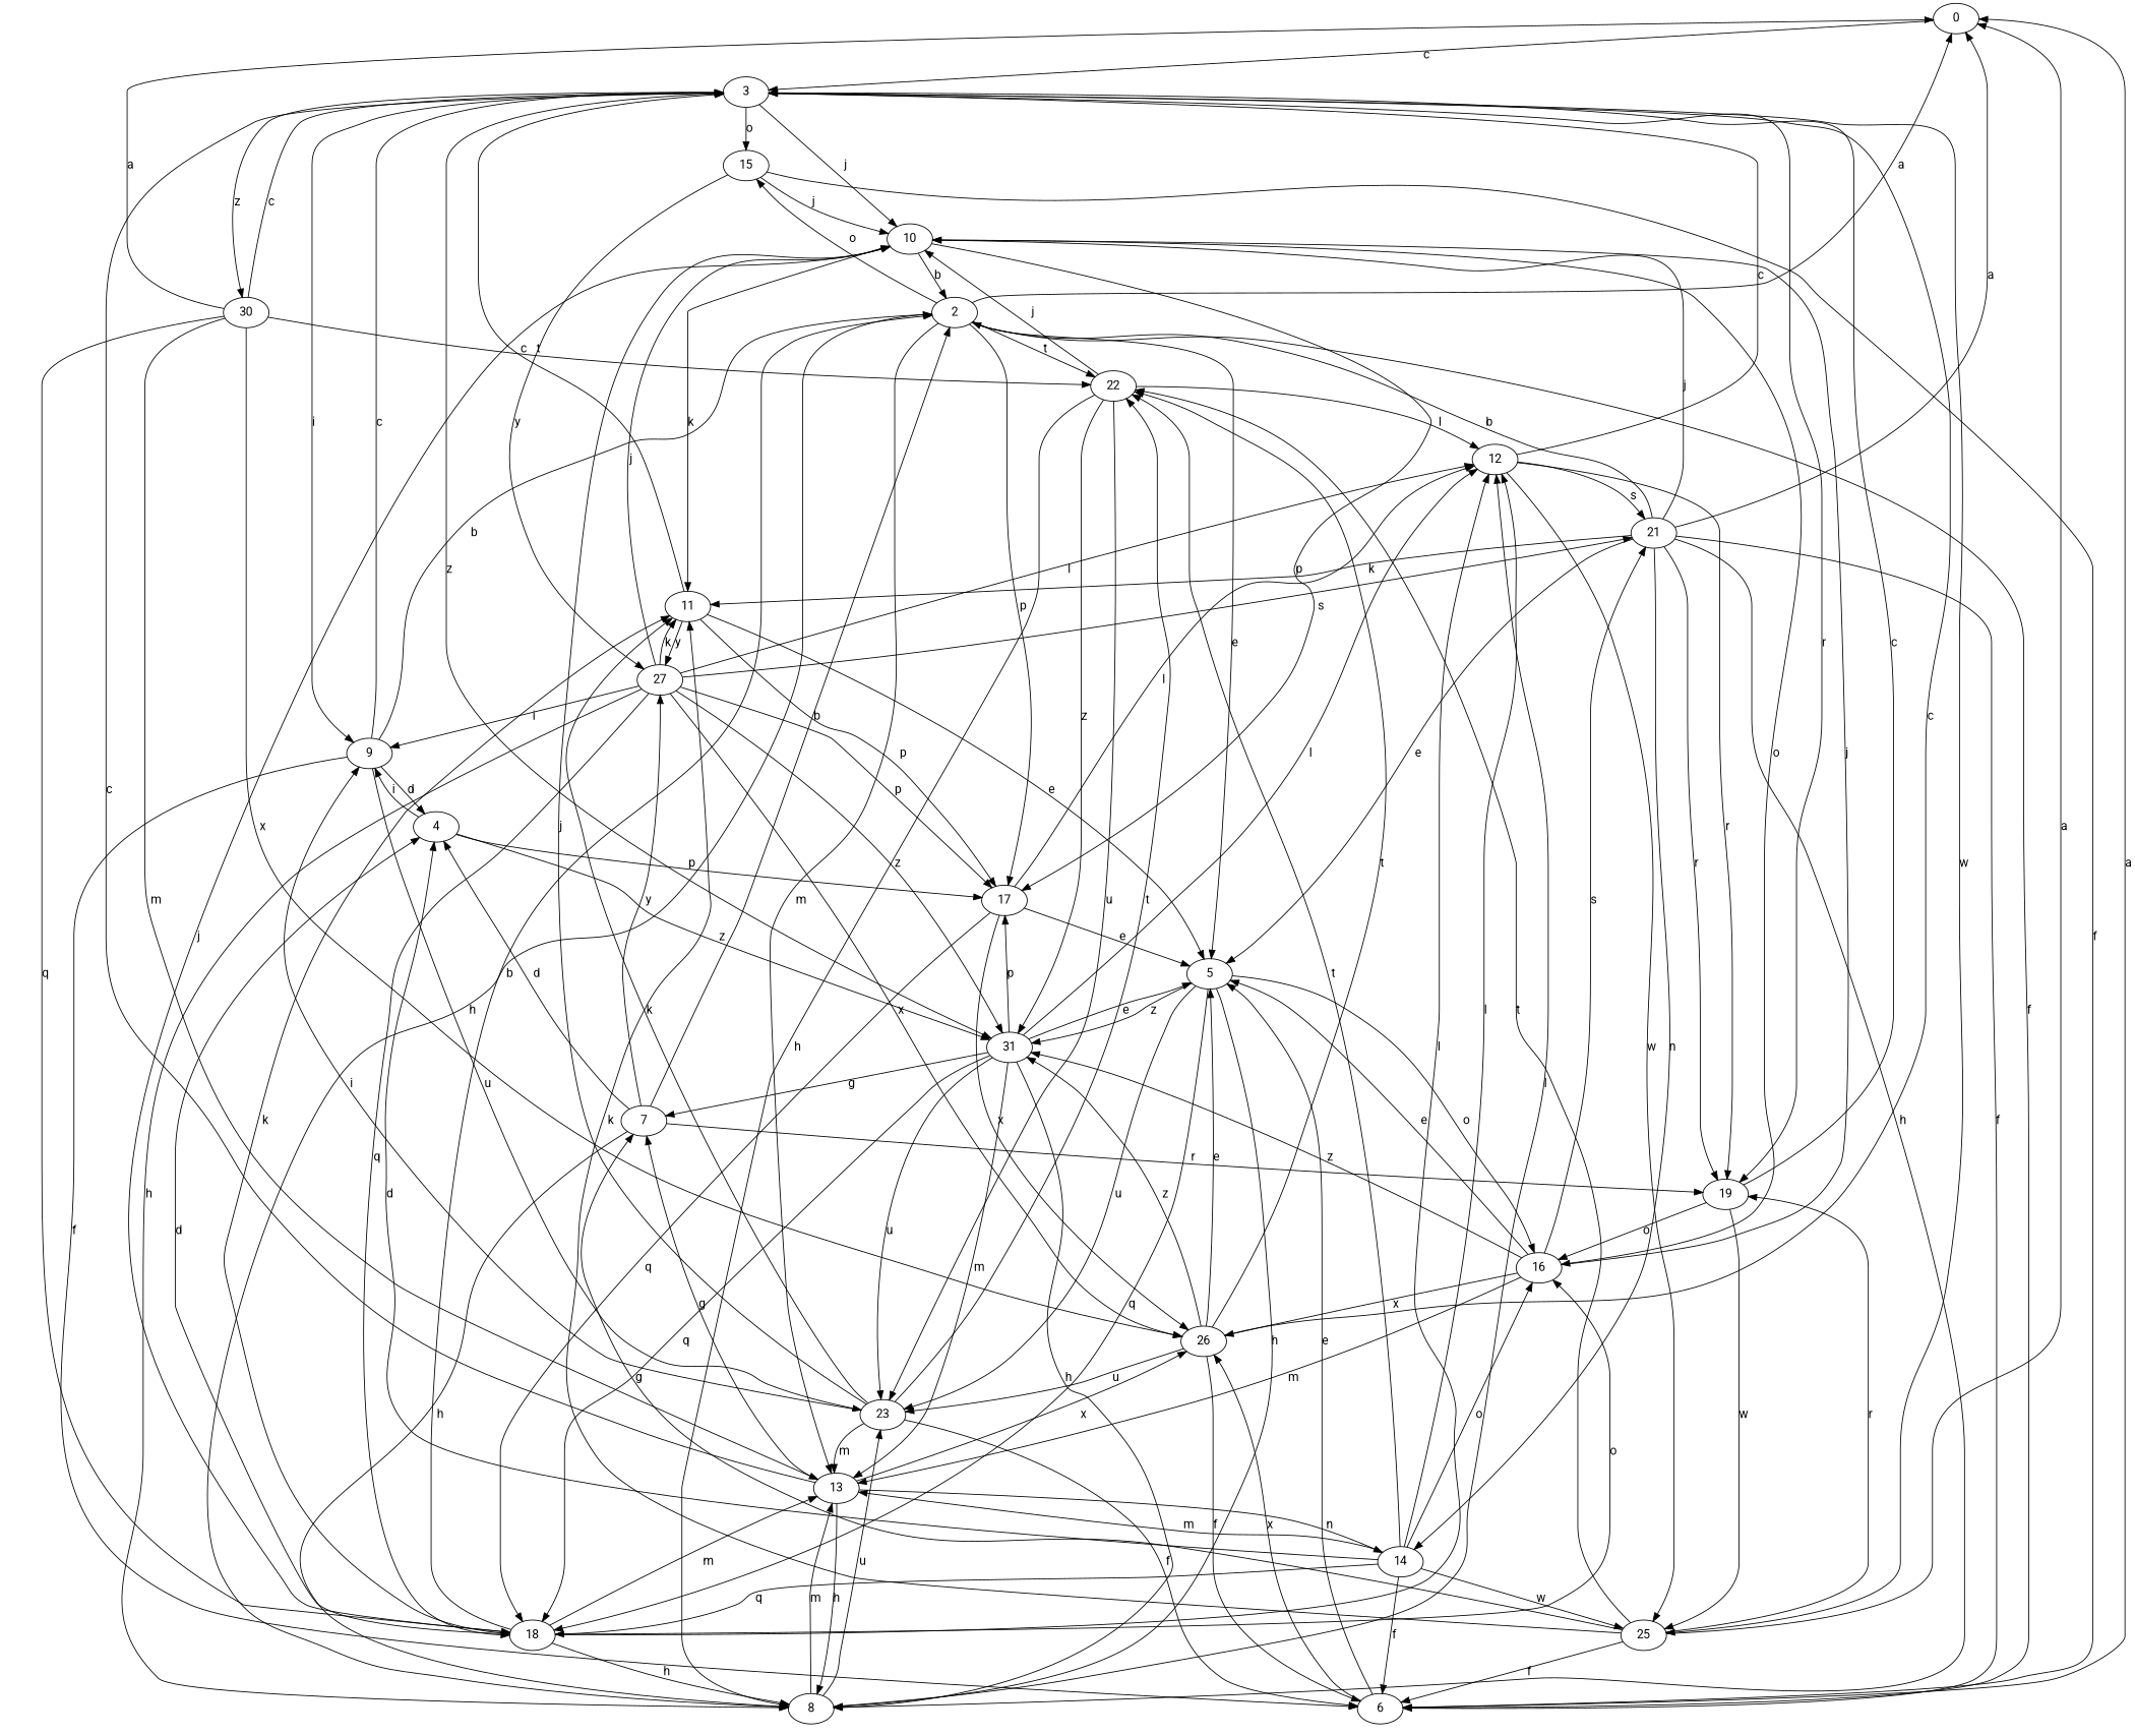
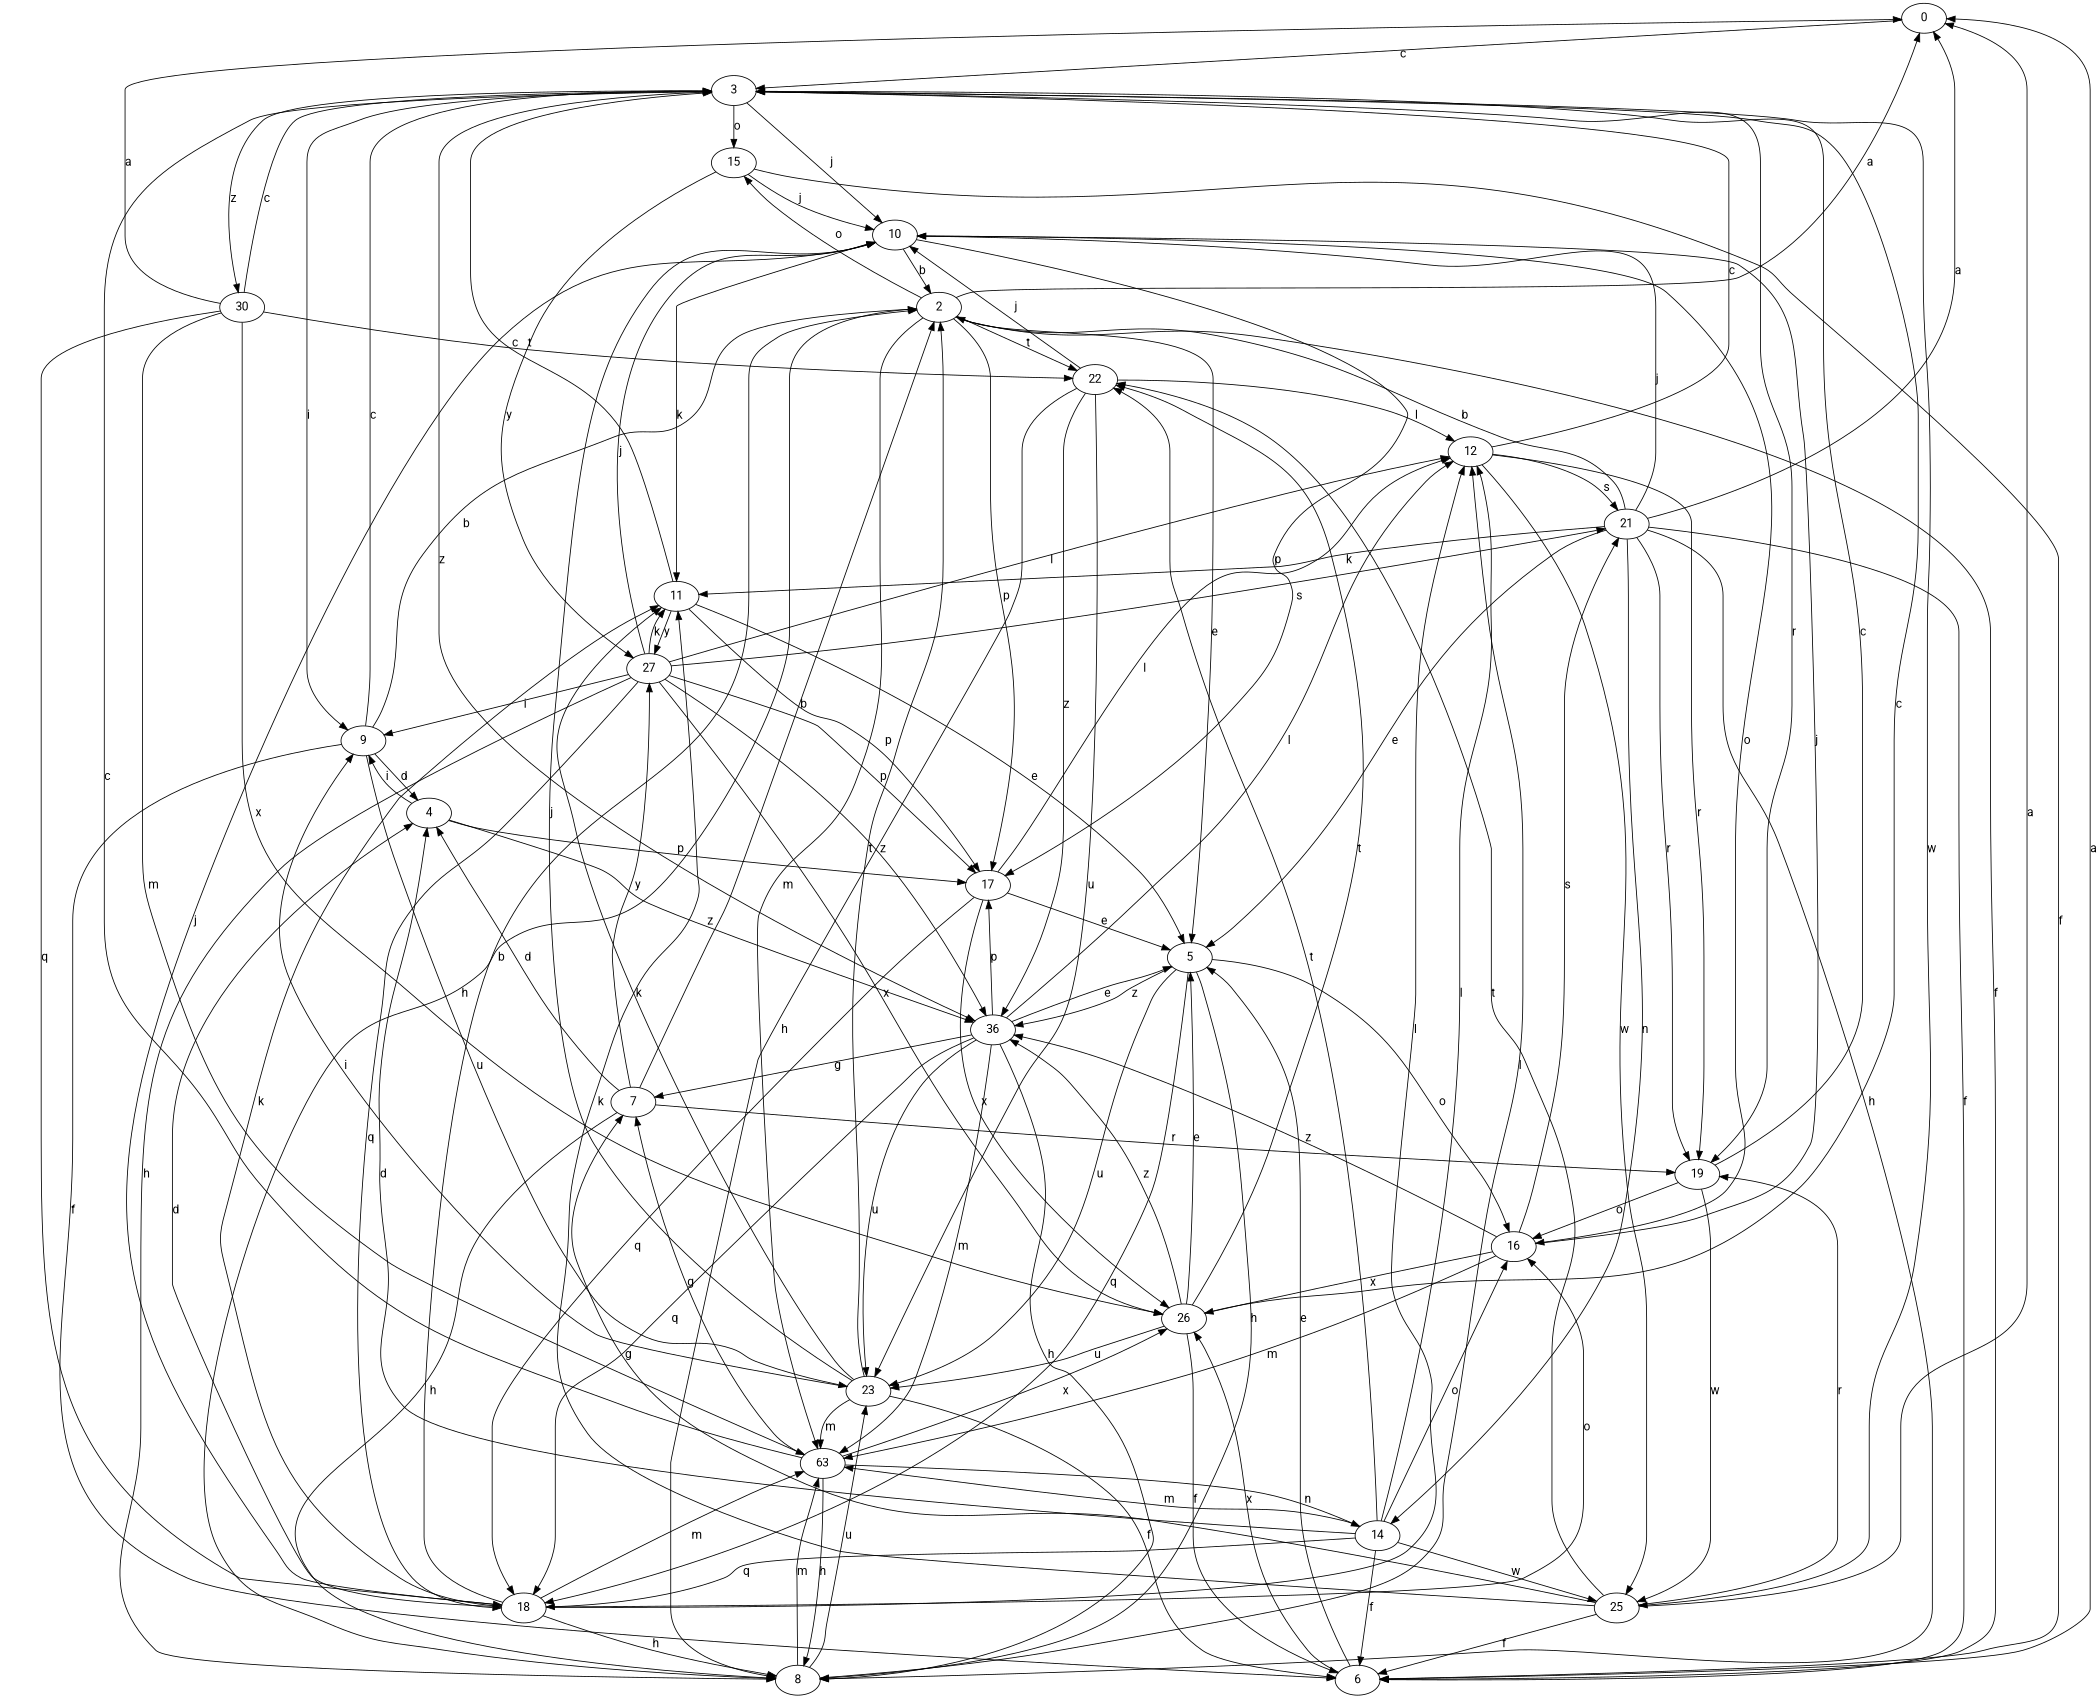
  strict digraph {
    fontname=Roboto
    node [fontname=Roboto]
    edge [fontname=Roboto]
    0
    3
    15
    9
    10
    19
    25
    30
-   31
+   31 [label=36]
    2
    5
    6
    8
-   13
+   13 [label=63]
    17
    22
    16
    18
    23
    26
    12
    7
    14
    27
    4
    11
    21
    0 -> 3 [label=c]
    3 -> 15 [label=o]
    3 -> 9 [label=i]
    3 -> 10 [label=j]
    3 -> 19 [label=r]
    3 -> 25 [label=w]
    3 -> 30 [label=z]
    3 -> 31 [label=z]
    15 -> 10 [label=j]
    15 -> 6 [label=f]
    15 -> 27 [label=y]
    9 -> 3 [label=c]
    9 -> 2 [label=b]
    9 -> 6 [label=f]
    9 -> 23 [label=u]
    9 -> 4 [label=d]
    10 -> 2 [label=b]
    10 -> 17 [label=p]
    10 -> 16 [label=o]
    10 -> 11 [label=k]
    19 -> 3 [label=c]
    19 -> 25 [label=w]
    19 -> 16 [label=o]
    25 -> 0 [label=a]
    25 -> 19 [label=r]
    25 -> 6 [label=f]
    25 -> 22 [label=t]
    25 -> 7 [label=g]
    25 -> 11 [label=k]
    30 -> 0 [label=a]
    30 -> 3 [label=c]
    30 -> 13 [label=m]
    30 -> 22 [label=t]
    30 -> 18 [label=q]
    30 -> 26 [label=x]
    31 -> 5 [label=e]
    31 -> 8 [label=h]
    31 -> 13 [label=m]
    31 -> 17 [label=p]
    31 -> 18 [label=q]
    31 -> 23 [label=u]
    31 -> 12 [label=l]
    31 -> 7 [label=g]
    2 -> 0 [label=a]
    2 -> 15 [label=o]
    2 -> 5 [label=e]
    2 -> 6 [label=f]
    2 -> 8 [label=h]
    2 -> 13 [label=m]
    2 -> 17 [label=p]
    2 -> 22 [label=t]
    5 -> 31 [label=z]
    5 -> 8 [label=h]
    5 -> 16 [label=o]
    5 -> 18 [label=q]
    5 -> 23 [label=u]
    6 -> 0 [label=a]
    6 -> 5 [label=e]
    6 -> 26 [label=x]
    8 -> 13 [label=m]
    8 -> 23 [label=u]
    8 -> 12 [label=l]
    13 -> 3 [label=c]
    13 -> 8 [label=h]
    13 -> 26 [label=x]
    13 -> 7 [label=g]
    13 -> 14 [label=n]
    17 -> 5 [label=e]
    17 -> 18 [label=q]
    17 -> 26 [label=x]
    17 -> 12 [label=l]
    22 -> 10 [label=j]
    22 -> 31 [label=z]
    22 -> 8 [label=h]
    22 -> 23 [label=u]
    22 -> 12 [label=l]
    16 -> 10 [label=j]
    16 -> 31 [label=z]
-   16 -> 5 [label=e]
    16 -> 13 [label=m]
    16 -> 26 [label=x]
    16 -> 21 [label=s]
    18 -> 10 [label=j]
    18 -> 2 [label=b]
    18 -> 8 [label=h]
    18 -> 13 [label=m]
    18 -> 16 [label=o]
    18 -> 12 [label=l]
    18 -> 4 [label=d]
    18 -> 11 [label=k]
    23 -> 9 [label=i]
    23 -> 10 [label=j]
    23 -> 6 [label=f]
    23 -> 13 [label=m]
-   23 -> 22 [label=t]
+   23 -> 2 [label=t]
    23 -> 11 [label=k]
    26 -> 3 [label=c]
    26 -> 31 [label=z]
    26 -> 5 [label=e]
    26 -> 6 [label=f]
    26 -> 22 [label=t]
    26 -> 23 [label=u]
    12 -> 3 [label=c]
    12 -> 19 [label=r]
    12 -> 25 [label=w]
    12 -> 21 [label=s]
    7 -> 19 [label=r]
    7 -> 2 [label=b]
    7 -> 8 [label=h]
    7 -> 27 [label=y]
    7 -> 4 [label=d]
    14 -> 25 [label=w]
    14 -> 6 [label=f]
    14 -> 13 [label=m]
    14 -> 22 [label=t]
    14 -> 16 [label=o]
    14 -> 18 [label=q]
    14 -> 12 [label=l]
    14 -> 4 [label=d]
    27 -> 9 [label=i]
    27 -> 10 [label=j]
    27 -> 31 [label=z]
    27 -> 8 [label=h]
    27 -> 17 [label=p]
    27 -> 18 [label=q]
    27 -> 26 [label=x]
    27 -> 12 [label=l]
    27 -> 11 [label=k]
    27 -> 21 [label=s]
    4 -> 9 [label=i]
    4 -> 31 [label=z]
    4 -> 17 [label=p]
    11 -> 3 [label=c]
    11 -> 5 [label=e]
    11 -> 17 [label=p]
    11 -> 27 [label=y]
    21 -> 0 [label=a]
    21 -> 10 [label=j]
    21 -> 19 [label=r]
    21 -> 2 [label=b]
    21 -> 5 [label=e]
    21 -> 6 [label=f]
    21 -> 8 [label=h]
    21 -> 14 [label=n]
    21 -> 11 [label=k]
  }
